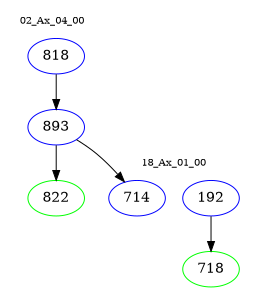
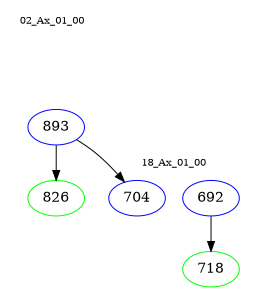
  digraph {
    node [color=blue]
    edge [color=black]
-   n1 [label=818]
-   n2 [color=green label=822]
+   n2 [color=green label=826]
    n3 [label=893]
-   n4 [label=192]
-   n5 [label=714]
+   n4 [label=692]
+   n5 [label=704]
    n6 [color=green label=718]
    subgraph cluster_1 {
      color=white
      fontsize=10
-     label="02_Ax_04_00"
-     n1
+     label="02_Ax_01_00"
      n2
      n3
    }
    subgraph cluster_2 {
      color=white
      fontsize=10
      label="18_Ax_01_00"
      n4
      n5
      n6
    }
-   n1 -> n3
    n3 -> n2
    n3 -> n5
    n4 -> n6
  }
